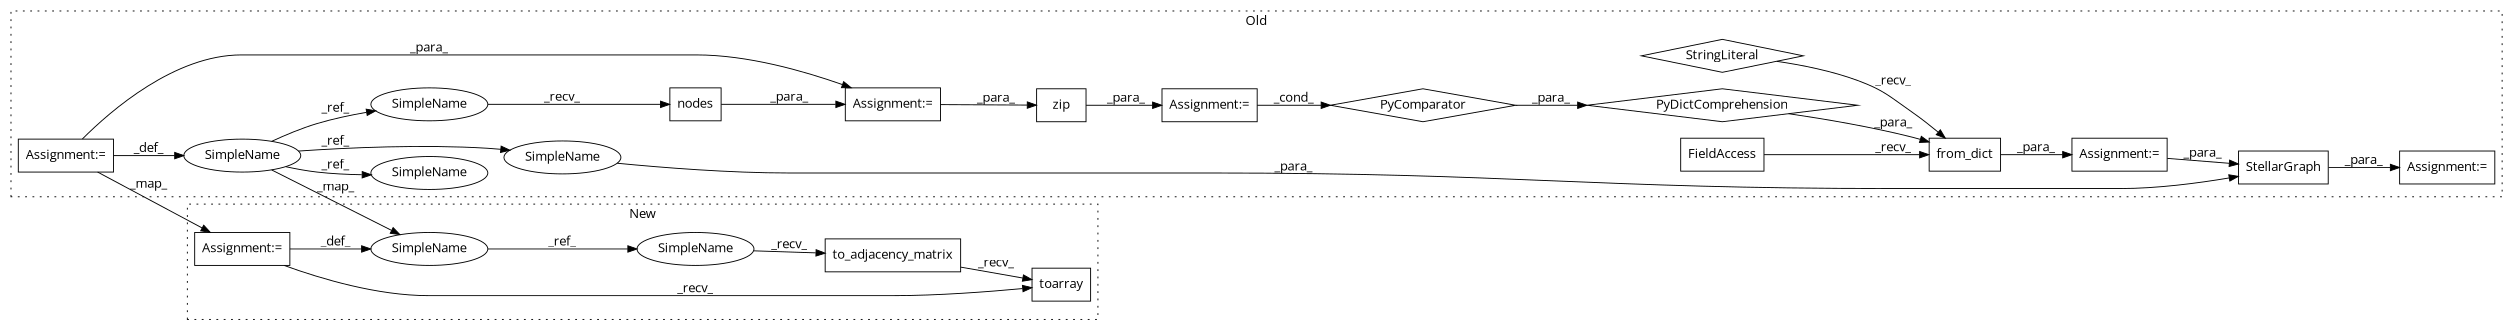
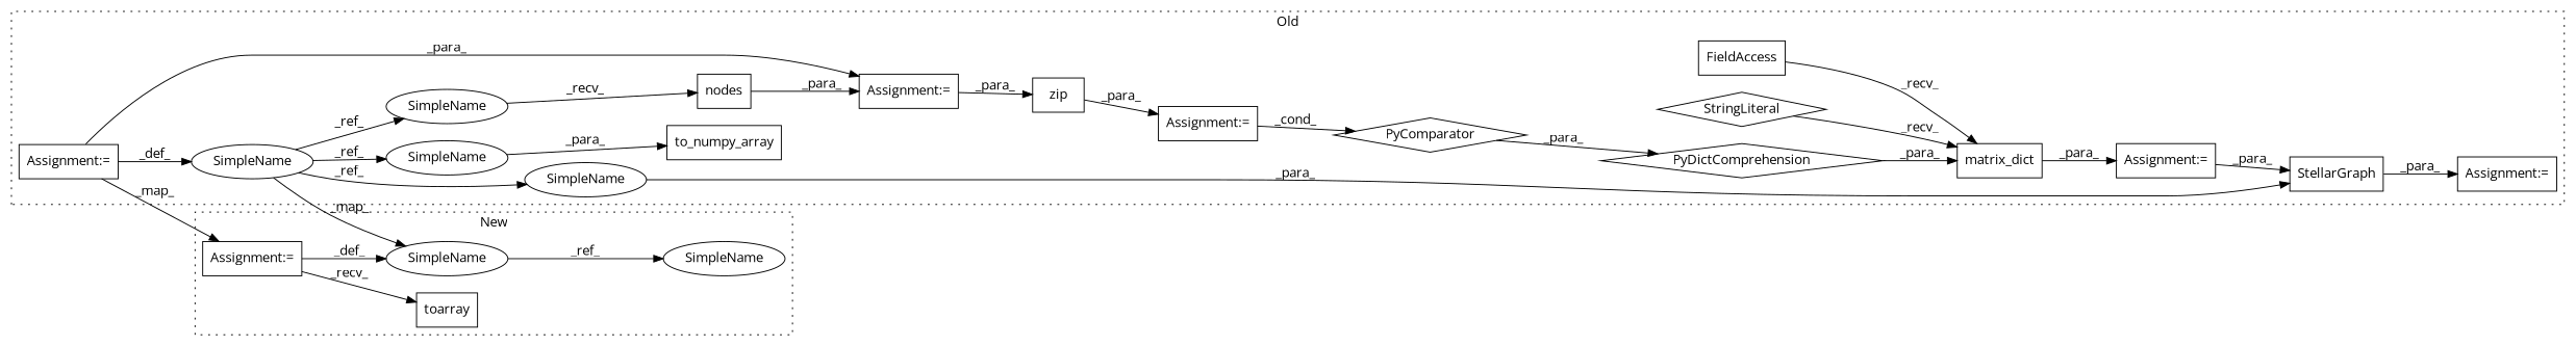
  digraph {
    fontname="Open Sans"
    rankdir=LR
    node [a=32 fontname="Open Sans" l=1 s=8790 shape=box]
    edge [fontname="Open Sans"]
    n1 [l=7 label=nodes s=9279]
    n2 [a=42 label=SimpleName shape=ellipse]
    n3 [l="13,1" label=StellarGraph s="9473,9501"]
    n4 [l="4,1" label=zip s="9426,9444"]
    n5 [a=113 l=35 label=PyComparator s=9419 shape=diamond]
-   n7 [l="21,1" label=from_dict s="9323,9464"]
+   n6 [l="15,1" label=to_numpy_array s="9147,9163"]
+   n7 [l="21,1" label=matrix_dict s="9323,9464"]
    n8 [a=22 l=16 label=FieldAccess s=9306]
    n9 [a=7 label="Assignment:=" s=9276]
    n10 [a=45 l=7 label=StringLiteral s=9457 shape=diamond]
    n11 [a=7 label="Assignment:=" s=9472]
    n12 [a=7 label="Assignment:=" s=9305]
    n13 [a=7 l=35 label="Assignment:=" s=9419]
    n14 [a=110 l=118 label=PyDictComprehension s=9344 shape=diamond]
    n15 [a=7 label="Assignment:="]
    n16 [a=42 label=SimpleName s=9277 shape=ellipse]
    n17 [a=42 label=SimpleName s=9486 shape=ellipse]
    n18 [a=42 label=SimpleName s=9162 shape=ellipse]
-   n19 [l=21 label=to_adjacency_matrix s=8086]
    n20 [a=42 label=SimpleName s=7782 shape=ellipse]
    n21 [l=9 label=toarray s=8108]
    n22 [a=7 label="Assignment:=" s=7782]
    n23 [a=42 label=SimpleName s=8084 shape=ellipse]
    subgraph cluster_1 {
      label=Old
      style=dotted
      n1
      n2
      n3
      n4
      n5
+     n6
      n7
      n8
      n9
      n10
      n11
      n12
      n13
      n14
      n15
      n16
      n17
      n18
    }
    subgraph cluster_2 {
      label=New
      style=dotted
-     n19
      n20
      n21
      n22
      n23
    }
    n1 -> n9 [label=_para_]
    n2 -> n16 [label=_ref_]
    n2 -> n17 [label=_ref_]
    n2 -> n18 [label=_ref_]
    n2 -> n20 [label=_map_]
    n3 -> n11 [label=_para_]
    n4 -> n13 [label=_para_]
    n5 -> n14 [label=_para_]
    n7 -> n12 [label=_para_]
    n8 -> n7 [label=_recv_]
    n9 -> n4 [label=_para_]
    n10 -> n7 [label=_recv_]
    n12 -> n3 [label=_para_]
    n13 -> n5 [label=_cond_]
    n14 -> n7 [label=_para_]
    n15 -> n2 [label=_def_]
    n15 -> n9 [label=_para_]
    n15 -> n22 [label=_map_]
    n16 -> n1 [label=_recv_]
    n17 -> n3 [label=_para_]
-   n19 -> n21 [label=_recv_]
+   n18 -> n6 [label=_para_]
    n20 -> n23 [label=_ref_]
    n22 -> n20 [label=_def_]
    n22 -> n21 [label=_recv_]
-   n23 -> n19 [label=_recv_]
  }
